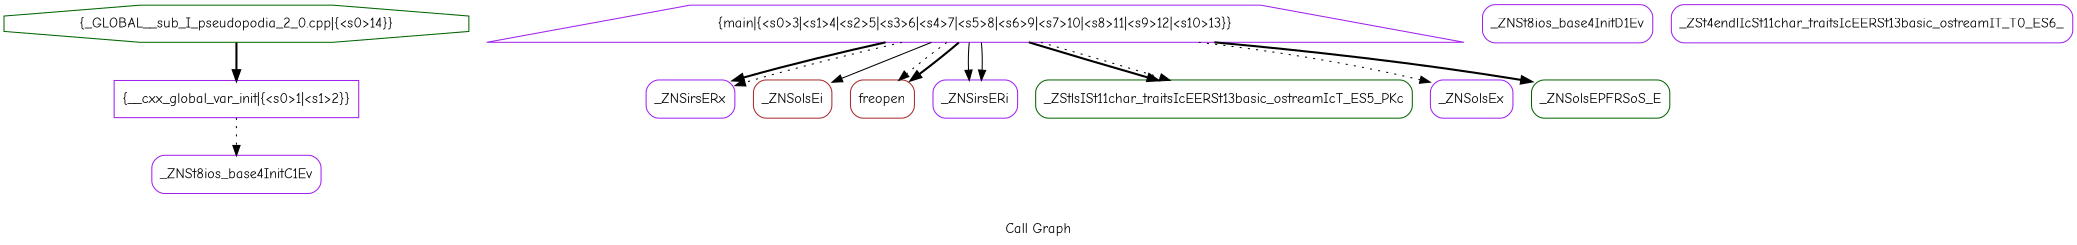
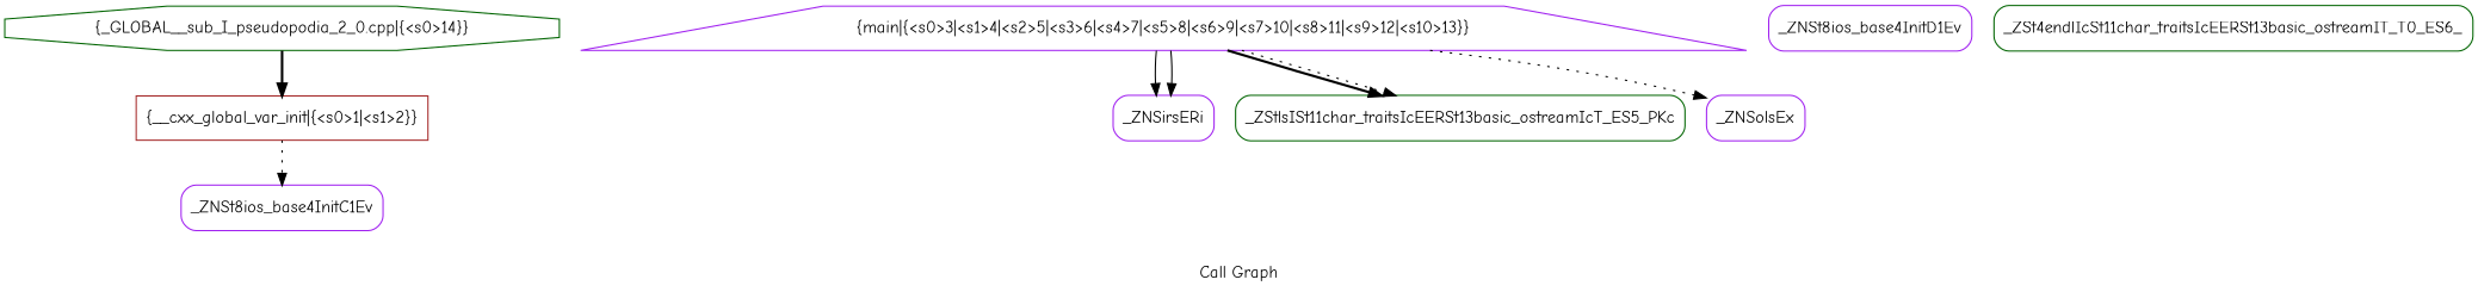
  digraph {
    fontname="Comic Neue"
    label="Call Graph"
    node [color=purple fontname="Comic Neue" shape=Mrecord]
    edge [color=black fontname="Comic Neue" style=dotted tailport=s0]
-   n1 [label="{__cxx_global_var_init|{<s0>1|<s1>2}}" shape=box]
+   n1 [color=brown label="{__cxx_global_var_init|{<s0>1|<s1>2}}" shape=box]
    n2 [label="{_ZNSt8ios_base4InitC1Ev}"]
-   n3 [label="{_ZNSirsERx}"]
    n4 [label="{_ZNSt8ios_base4InitD1Ev}"]
-   n5 [color=brown label="{_ZNSolsEi}"]
    n6 [label="{main|{<s0>3|<s1>4|<s2>5|<s3>6|<s4>7|<s5>8|<s6>9|<s7>10|<s8>11|<s9>12|<s10>13}}" shape=trapezium]
-   n7 [color=brown label="{freopen}"]
    n8 [label="{_ZNSirsERi}"]
    n9 [color=darkgreen label="{_ZStlsISt11char_traitsIcEERSt13basic_ostreamIcT_ES5_PKc}"]
    n10 [label="{_ZNSolsEx}"]
-   n11 [color=darkgreen label="{_ZNSolsEPFRSoS_E}"]
    n12 [color=darkgreen label="{_GLOBAL__sub_I_pseudopodia_2_0.cpp|{<s0>14}}" shape=octagon]
-   n13 [label="{_ZSt4endlIcSt11char_traitsIcEERSt13basic_ostreamIT_T0_ES6_}"]
+   n13 [color=darkgreen label="{_ZSt4endlIcSt11char_traitsIcEERSt13basic_ostreamIT_T0_ES6_}"]
    n1 -> n2
-   n6 -> n3 [style=bold tailport=s3]
-   n6 -> n3 [tailport=s4]
-   n6 -> n5 [style=solid tailport=s7]
-   n6 -> n7
-   n6 -> n7 [style=bold tailport=s1]
    n6 -> n8 [style=solid tailport=s2]
    n6 -> n8 [style=solid tailport=s5]
    n6 -> n9 [style=bold tailport=s6]
    n6 -> n9 [tailport=s8]
    n6 -> n10 [tailport=s9]
-   n6 -> n11 [style=bold tailport=s10]
    n12 -> n1 [style=bold]
  }
